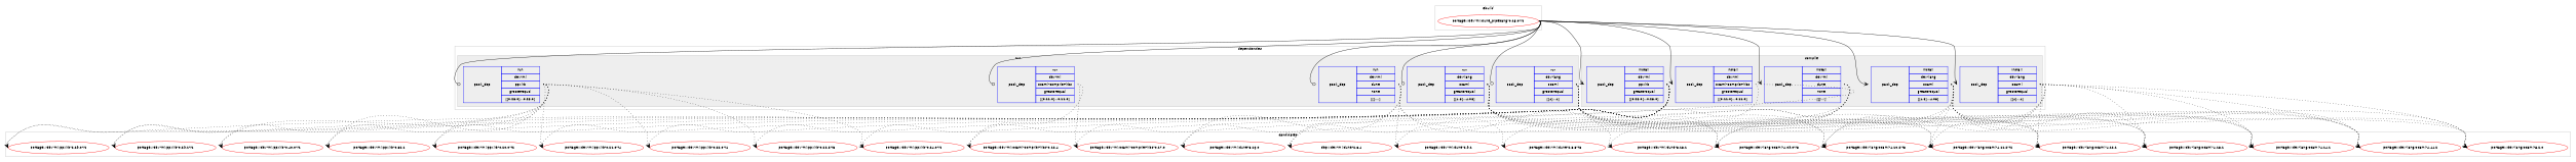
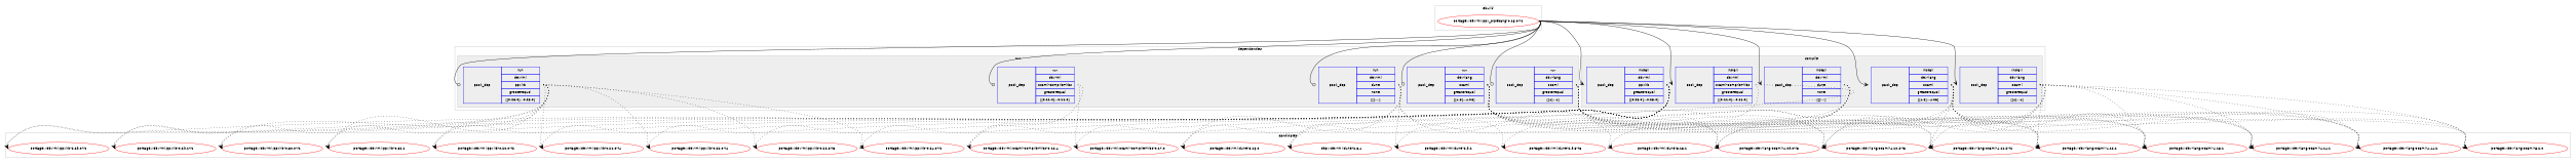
  digraph {
    compound=true
    concentrate=true
    fontname=Helvetica
    fontsize=10
    newrank=true
    rankdir=TB
    ranksep=1.5
    node [color=red fontname=Helvetica fontsize=10]
    edge [arrowhead=vee headport=w style=dotted tailport=e weight=100]
-   n1 [label="portage://dev-ml/dune_pipebang-0.15.0-r1" width=4]
+   n1 [label="portage://dev-ml/ppx_pipebang-0.15.0-r1" width=4]
    n2 [color=blue label=<<TABLE BORDER="0" CELLBORDER="1" CELLSPACING="0" CELLPADDING="4" WIDTH="220"><TR><TD ROWSPAN="6" CELLPADDING="30">pack_dep</TD></TR><TR><TD WIDTH="110">install</TD></TR><TR><TD>dev-lang</TD></TR><TR><TD>ocaml</TD></TR><TR><TD>greaterequal</TD></TR><TR><TD>[[4],,,4]</TD></TR></TABLE>> shape=none]
    n3 [color=blue label=<<TABLE BORDER="0" CELLBORDER="1" CELLSPACING="0" CELLPADDING="4" WIDTH="220"><TR><TD ROWSPAN="6" CELLPADDING="30">pack_dep</TD></TR><TR><TD WIDTH="110">install</TD></TR><TR><TD>dev-lang</TD></TR><TR><TD>ocaml</TD></TR><TR><TD>greaterequal</TD></TR><TR><TD>[[4,8],,,4.08]</TD></TR></TABLE>> shape=none]
    n4 [color=blue label=<<TABLE BORDER="0" CELLBORDER="1" CELLSPACING="0" CELLPADDING="4" WIDTH="220"><TR><TD ROWSPAN="6" CELLPADDING="30">pack_dep</TD></TR><TR><TD WIDTH="110">install</TD></TR><TR><TD>dev-ml</TD></TR><TR><TD>dune</TD></TR><TR><TD>none</TD></TR><TR><TD>[[],,,,]</TD></TR></TABLE>> shape=none]
    n5 [color=blue label=<<TABLE BORDER="0" CELLBORDER="1" CELLSPACING="0" CELLPADDING="4" WIDTH="220"><TR><TD ROWSPAN="6" CELLPADDING="30">pack_dep</TD></TR><TR><TD WIDTH="110">install</TD></TR><TR><TD>dev-ml</TD></TR><TR><TD>ocaml-compiler-libs</TD></TR><TR><TD>greaterequal</TD></TR><TR><TD>[[0,11,0],,,0.11.0]</TD></TR></TABLE>> shape=none]
    n6 [color=blue label=<<TABLE BORDER="0" CELLBORDER="1" CELLSPACING="0" CELLPADDING="4" WIDTH="220"><TR><TD ROWSPAN="6" CELLPADDING="30">pack_dep</TD></TR><TR><TD WIDTH="110">install</TD></TR><TR><TD>dev-ml</TD></TR><TR><TD>ppxlib</TD></TR><TR><TD>greaterequal</TD></TR><TR><TD>[[0,23,0],,,0.23.0]</TD></TR></TABLE>> shape=none]
    n7 [color=blue label=<<TABLE BORDER="0" CELLBORDER="1" CELLSPACING="0" CELLPADDING="4" WIDTH="220"><TR><TD ROWSPAN="6" CELLPADDING="30">pack_dep</TD></TR><TR><TD WIDTH="110">run</TD></TR><TR><TD>dev-lang</TD></TR><TR><TD>ocaml</TD></TR><TR><TD>greaterequal</TD></TR><TR><TD>[[4],,,4]</TD></TR></TABLE>> shape=none]
    n8 [color=blue label=<<TABLE BORDER="0" CELLBORDER="1" CELLSPACING="0" CELLPADDING="4" WIDTH="220"><TR><TD ROWSPAN="6" CELLPADDING="30">pack_dep</TD></TR><TR><TD WIDTH="110">run</TD></TR><TR><TD>dev-lang</TD></TR><TR><TD>ocaml</TD></TR><TR><TD>greaterequal</TD></TR><TR><TD>[[4,8],,,4.08]</TD></TR></TABLE>> shape=none]
    n9 [color=blue label=<<TABLE BORDER="0" CELLBORDER="1" CELLSPACING="0" CELLPADDING="4" WIDTH="220"><TR><TD ROWSPAN="6" CELLPADDING="30">pack_dep</TD></TR><TR><TD WIDTH="110">run</TD></TR><TR><TD>dev-ml</TD></TR><TR><TD>dune</TD></TR><TR><TD>none</TD></TR><TR><TD>[[],,,,]</TD></TR></TABLE>> shape=none]
    n10 [color=blue label=<<TABLE BORDER="0" CELLBORDER="1" CELLSPACING="0" CELLPADDING="4" WIDTH="220"><TR><TD ROWSPAN="6" CELLPADDING="30">pack_dep</TD></TR><TR><TD WIDTH="110">run</TD></TR><TR><TD>dev-ml</TD></TR><TR><TD>ocaml-compiler-libs</TD></TR><TR><TD>greaterequal</TD></TR><TR><TD>[[0,11,0],,,0.11.0]</TD></TR></TABLE>> shape=none]
    n11 [color=blue label=<<TABLE BORDER="0" CELLBORDER="1" CELLSPACING="0" CELLPADDING="4" WIDTH="220"><TR><TD ROWSPAN="6" CELLPADDING="30">pack_dep</TD></TR><TR><TD WIDTH="110">run</TD></TR><TR><TD>dev-ml</TD></TR><TR><TD>ppxlib</TD></TR><TR><TD>greaterequal</TD></TR><TR><TD>[[0,23,0],,,0.23.0]</TD></TR></TABLE>> shape=none]
    n12 [label="portage://dev-lang/ocaml-5.2.0" width=4]
    n13 [label="portage://dev-lang/ocaml-4.44.2" width=4]
    n14 [label="portage://dev-lang/ocaml-4.14.1" width=4]
    n15 [label="portage://dev-lang/ocaml-4.13.1" width=4]
    n16 [label="portage://dev-lang/ocaml-4.12.1" width=4]
    n17 [label="portage://dev-lang/ocaml-4.11.2-r2" width=4]
    n18 [label="portage://dev-lang/ocaml-4.10.2-r3" width=4]
    n19 [label="portage://dev-lang/ocaml-4.09.0-r3" width=4]
    n20 [label="portage://dev-ml/dune-3.16.0" width=4]
    n21 [label="portage://dev-ml/dune-3.13.1" width=4]
-   n22 [label="portage://dev-ml/dune-2.3.3-r3" width=4]
+   n22 [label="portage://dev-ml/dune-2.9.3-r3" width=4]
    n23 [label="portage://dev-ml/dune-2.9.1" width=4]
    n24 [label="dep://dev-ml/dune-2.8.4" width=4]
    n25 [label="portage://dev-ml/ocaml-compiler-libs-0.17.0" width=4]
    n26 [label="portage://dev-ml/ocaml-compiler-libs-0.12.4" width=4]
    n27 [label="portage://dev-ml/ppxlib-0.32.1" width=4]
-   n28 [label="portage://dev-ml/ppxlib-0.40.0-r1" width=4]
+   n28 [label="portage://dev-ml/ppxlib-0.30.0-r1" width=4]
    n29 [label="portage://dev-ml/ppxlib-0.29.1-r1" width=4]
    n30 [label="portage://dev-ml/ppxlib-2.29.0-r1" width=4]
    n31 [label="portage://dev-ml/ppxlib-0.24.0-r1" width=4]
    n32 [label="portage://dev-ml/ppxlib-0.22.2-r3" width=4]
    n33 [label="portage://dev-ml/ppxlib-0.22.0-r4" width=4]
    n34 [label="portage://dev-ml/ppxlib-0.21.0-r4" width=4]
    n35 [label="portage://dev-ml/ppxlib-0.20.0-r2" width=4]
    subgraph cluster_1 {
      color=gray
      label=<<i>ebuild</i>>
      n1
    }
    subgraph cluster_2 {
      color=gray
      label=<<i>dependencies</i>>
      subgraph cluster_3 {
        color=gray
        fillcolor="#eeeeee"
        label=<<i>compile</i>>
        style=filled
        subgraph sub_4 {
          color=gray
          fillcolor="#eeeeee"
          label=<<i>compile</i>>
          style=filled
          n2
        }
        subgraph sub_5 {
          color=gray
          fillcolor="#eeeeee"
          label=<<i>compile</i>>
          style=filled
          n3
        }
        subgraph sub_6 {
          color=gray
          fillcolor="#eeeeee"
          label=<<i>compile</i>>
          style=filled
          n4
        }
        subgraph sub_7 {
          color=gray
          fillcolor="#eeeeee"
          label=<<i>compile</i>>
          style=filled
          n5
        }
        subgraph sub_8 {
          color=gray
          fillcolor="#eeeeee"
          label=<<i>compile</i>>
          style=filled
          n6
        }
      }
      subgraph cluster_9 {
        color=gray
        fillcolor="#eeeeee"
        label=<<i>compile and run</i>>
        style=filled
      }
      subgraph cluster_10 {
        color=gray
        fillcolor="#eeeeee"
        label=<<i>run</i>>
        style=filled
        subgraph sub_11 {
          color=gray
          fillcolor="#eeeeee"
          label=<<i>run</i>>
          style=filled
          n7
        }
        subgraph sub_12 {
          color=gray
          fillcolor="#eeeeee"
          label=<<i>run</i>>
          style=filled
          n8
        }
        subgraph sub_13 {
          color=gray
          fillcolor="#eeeeee"
          label=<<i>run</i>>
          style=filled
          n9
        }
        subgraph sub_14 {
          color=gray
          fillcolor="#eeeeee"
          label=<<i>run</i>>
          style=filled
          n10
        }
        subgraph sub_15 {
          color=gray
          fillcolor="#eeeeee"
          label=<<i>run</i>>
          style=filled
          n11
        }
      }
    }
    subgraph cluster_16 {
      color=gray
      label=<<i>candidates</i>>
      rank=same
      subgraph sub_17 {
        color=black
        label=<<i>candidates</i>>
        nodesep=1
        rank=same
        n12
        n13
        n14
        n15
        n16
        n17
        n18
        n19
      }
      subgraph sub_18 {
        color=black
        label=<<i>candidates</i>>
        nodesep=1
        rank=same
        n12
        n13
        n14
        n15
        n16
        n17
        n18
        n19
      }
      subgraph sub_19 {
        color=black
        label=<<i>candidates</i>>
        nodesep=1
        rank=same
        n20
        n21
        n22
        n23
        n24
      }
      subgraph sub_20 {
        color=black
        label=<<i>candidates</i>>
        nodesep=1
        rank=same
        n25
        n26
      }
      subgraph sub_21 {
        color=black
        label=<<i>candidates</i>>
        nodesep=1
        rank=same
        n27
        n28
        n29
        n30
        n31
        n32
        n33
        n34
        n35
      }
      subgraph sub_22 {
        color=black
        label=<<i>candidates</i>>
        nodesep=1
        rank=same
        n12
        n13
        n14
        n15
        n16
        n17
        n18
        n19
      }
      subgraph sub_23 {
        color=black
        label=<<i>candidates</i>>
        nodesep=1
        rank=same
        n12
        n13
        n14
        n15
        n16
        n17
        n18
        n19
      }
      subgraph sub_24 {
        color=black
        label=<<i>candidates</i>>
        nodesep=1
        rank=same
        n20
        n21
        n22
        n23
        n24
      }
      subgraph sub_25 {
        color=black
        label=<<i>candidates</i>>
        nodesep=1
        rank=same
        n25
        n26
      }
      subgraph sub_26 {
        color=black
        label=<<i>candidates</i>>
        nodesep=1
        rank=same
        n27
        n28
        n29
        n30
        n31
        n32
        n33
        n34
        n35
      }
    }
    n1 -> n2 [style=solid weight=20]
    n1 -> n3 [style=solid weight=20]
    n1 -> n4 [style=solid weight=20]
    n1 -> n5 [style=solid weight=20]
    n1 -> n6 [style=solid weight=20]
    n1 -> n7 [arrowhead=odot style=solid weight=20]
    n1 -> n8 [arrowhead=odot style=solid weight=20]
    n1 -> n9 [arrowhead=odot style=solid weight=20]
    n1 -> n10 [arrowhead=odot style=solid weight=20]
    n1 -> n11 [arrowhead=odot style=solid weight=20]
    n2 -> n12
    n2 -> n13
    n2 -> n14
    n2 -> n15
    n2 -> n16
    n2 -> n17
    n2 -> n18
    n2 -> n19
    n3 -> n12
    n3 -> n13
    n3 -> n14
    n3 -> n15
    n3 -> n16
    n3 -> n17
    n3 -> n18
    n3 -> n19
    n4 -> n20
    n4 -> n21
    n4 -> n22
    n4 -> n23
    n4 -> n24
    n5 -> n25
    n5 -> n26
    n6 -> n27
    n6 -> n28
    n6 -> n29
    n6 -> n30
    n6 -> n31
    n6 -> n32
    n6 -> n33
    n6 -> n34
    n6 -> n35
    n7 -> n12
    n7 -> n13
    n7 -> n14
    n7 -> n15
    n7 -> n16
    n7 -> n17
    n7 -> n18
    n7 -> n19
    n8 -> n12
    n8 -> n13
    n8 -> n14
    n8 -> n15
    n8 -> n16
    n8 -> n17
    n8 -> n18
    n8 -> n19
    n9 -> n20
    n9 -> n21
    n9 -> n22
    n9 -> n23
    n9 -> n24
    n10 -> n25
    n10 -> n26
    n11 -> n27
    n11 -> n28
    n11 -> n29
    n11 -> n30
    n11 -> n31
    n11 -> n32
    n11 -> n33
    n11 -> n34
    n11 -> n35
  }
